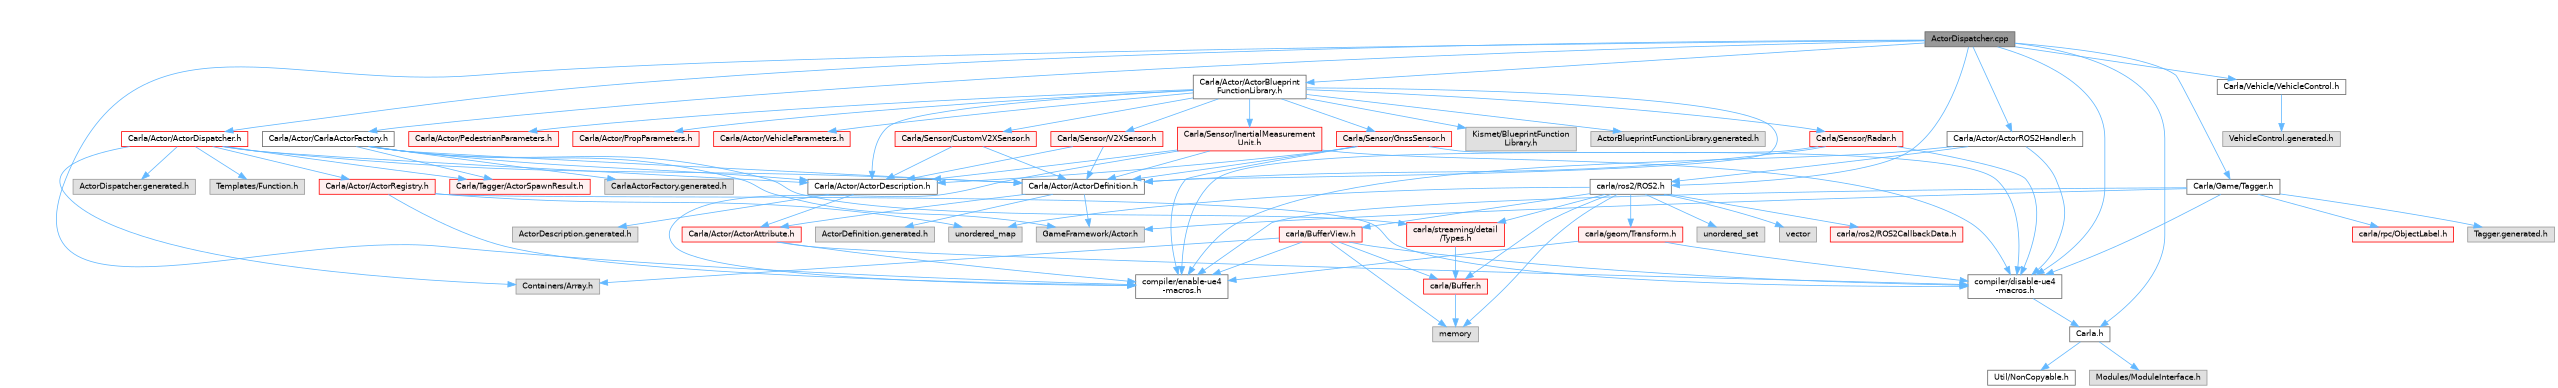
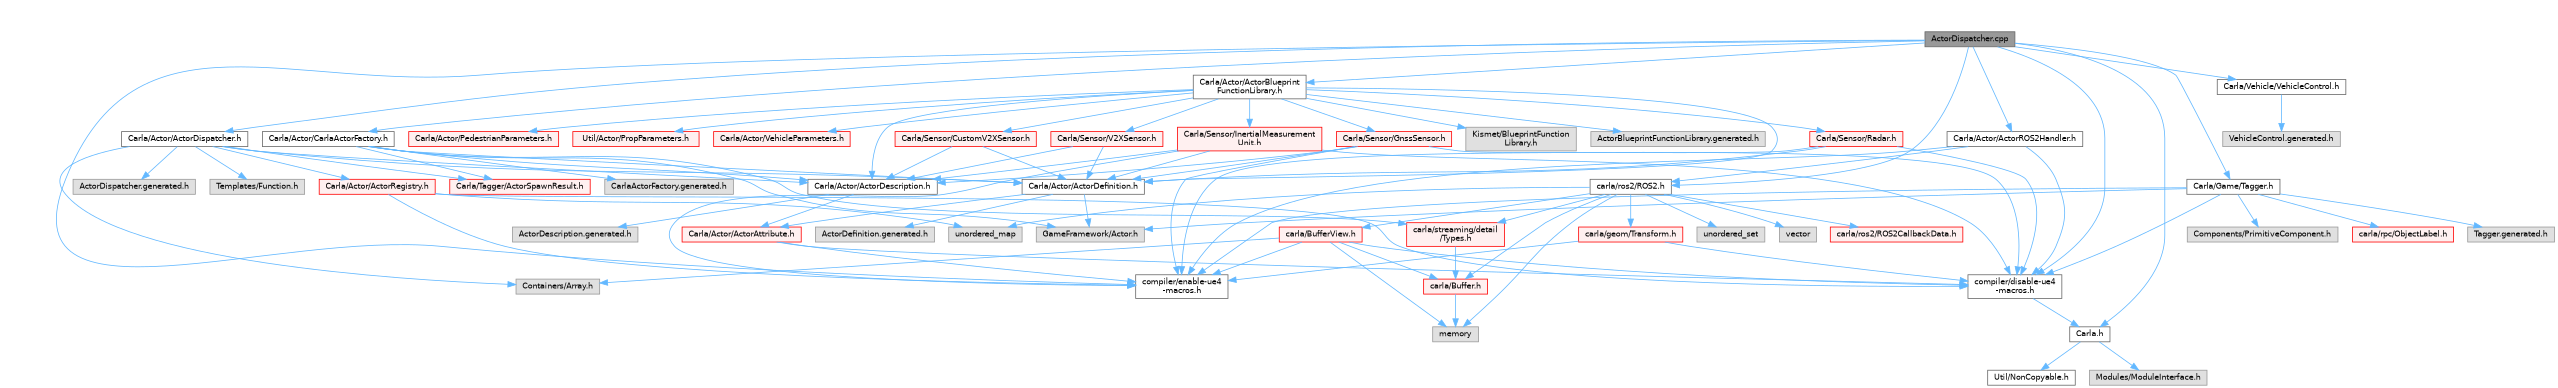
  digraph {
    node [color=grey60 fillcolor="#E0E0E0" fontname=Helvetica fontsize=10 shape=box style=filled]
    edge [color=steelblue1 fontname=Helvetica fontsize=10 labelfontname=Helvetica labelfontsize=10 style=solid]
    n1 [color=gray40 fillcolor=grey60 fontcolor=black height=0.2 label="ActorDispatcher.cpp" width=0.4]
    n2 [color=grey40 fillcolor=white height=0.2 label="Carla.h" width=0.4]
-   n3 [color=red fillcolor=white height=0.2 label="Carla/Actor/ActorDispatcher.h" width=0.4]
+   n3 [color=grey40 fillcolor=white height=0.2 label="Carla/Actor/ActorDispatcher.h" width=0.4]
    n4 [color=grey40 fillcolor=white height=0.2 label="compiler/disable-ue4\l-macros.h" width=0.4]
    n5 [color=grey40 fillcolor=white height=0.2 label="compiler/enable-ue4\l-macros.h" width=0.4]
    n6 [color=grey40 fillcolor=white height=0.2 label="Carla/Actor/ActorBlueprint\lFunctionLibrary.h" width=0.4]
    n7 [color=grey40 fillcolor=white height=0.2 label="Carla/Actor/ActorROS2Handler.h" width=0.4]
    n8 [color=grey40 fillcolor=white height=0.2 label="carla/ros2/ROS2.h" width=0.4]
    n9 [color=grey40 fillcolor=white height=0.2 label="Carla/Actor/CarlaActorFactory.h" width=0.4]
    n10 [color=grey40 fillcolor=white height=0.2 label="Carla/Game/Tagger.h" width=0.4]
    n11 [color=grey40 fillcolor=white height=0.2 label="Carla/Vehicle/VehicleControl.h" width=0.4]
    n12 [color=grey40 fillcolor=white height=0.2 label="Util/NonCopyable.h" width=0.4]
    n13 [height=0.2 label="Modules/ModuleInterface.h" width=0.4]
    n14 [color=grey40 fillcolor=white height=0.2 label="Carla/Actor/ActorDefinition.h" width=0.4]
    n15 [color=grey40 fillcolor=white height=0.2 label="Carla/Actor/ActorDescription.h" width=0.4]
    n16 [color=red fillcolor="#FFF0F0" height=0.2 label="Carla/Actor/ActorRegistry.h" width=0.4]
    n17 [color=red fillcolor="#FFF0F0" height=0.2 label="Carla/Tagger/ActorSpawnResult.h" width=0.4]
    n18 [height=0.2 label="Containers/Array.h" width=0.4]
    n19 [height=0.2 label="Templates/Function.h" width=0.4]
    n20 [height=0.2 label="ActorDispatcher.generated.h" width=0.4]
    n21 [color=red fillcolor="#FFF0F0" height=0.2 label="Carla/Actor/PedestrianParameters.h" width=0.4]
-   n22 [color=red fillcolor="#FFF0F0" height=0.2 label="Carla/Actor/PropParameters.h" width=0.4]
+   n22 [color=red fillcolor="#FFF0F0" height=0.2 label="Util/Actor/PropParameters.h" width=0.4]
    n23 [color=red fillcolor="#FFF0F0" height=0.2 label="Carla/Actor/VehicleParameters.h" width=0.4]
    n24 [color=red fillcolor="#FFF0F0" height=0.2 label="Carla/Sensor/GnssSensor.h" width=0.4]
    n25 [color=red fillcolor="#FFF0F0" height=0.2 label="Carla/Sensor/Radar.h" width=0.4]
    n26 [color=red fillcolor="#FFF0F0" height=0.2 label="Carla/Sensor/InertialMeasurement\lUnit.h" width=0.4]
    n27 [color=red fillcolor="#FFF0F0" height=0.2 label="Carla/Sensor/V2XSensor.h" width=0.4]
    n28 [color=red fillcolor="#FFF0F0" height=0.2 label="Carla/Sensor/CustomV2XSensor.h" width=0.4]
    n29 [height=0.2 label="Kismet/BlueprintFunction\lLibrary.h" width=0.4]
    n30 [height=0.2 label="ActorBlueprintFunctionLibrary.generated.h" width=0.4]
    n31 [height=0.2 label=unordered_map width=0.4]
    n32 [color=red fillcolor="#FFF0F0" height=0.2 label="carla/Buffer.h" width=0.4]
    n33 [height=0.2 label=memory width=0.4]
    n34 [color=red fillcolor="#FFF0F0" height=0.2 label="carla/BufferView.h" width=0.4]
    n35 [color=red fillcolor="#FFF0F0" height=0.2 label="carla/geom/Transform.h" width=0.4]
    n36 [color=red fillcolor="#FFF0F0" height=0.2 label="carla/ros2/ROS2CallbackData.h" width=0.4]
    n37 [color=red fillcolor="#FFF0F0" height=0.2 label="carla/streaming/detail\l/Types.h" width=0.4]
    n38 [height=0.2 label=unordered_set width=0.4]
    n39 [height=0.2 label=vector width=0.4]
    n40 [height=0.2 label="GameFramework/Actor.h" width=0.4]
    n41 [height=0.2 label="CarlaActorFactory.generated.h" width=0.4]
+   n42 [height=0.2 label="Components/PrimitiveComponent.h" width=0.4]
    n43 [color=red fillcolor="#FFF0F0" height=0.2 label="carla/rpc/ObjectLabel.h" width=0.4]
    n44 [height=0.2 label="Tagger.generated.h" width=0.4]
    n45 [height=0.2 label="VehicleControl.generated.h" width=0.4]
    n46 [color=red fillcolor="#FFF0F0" height=0.2 label="Carla/Actor/ActorAttribute.h" width=0.4]
    n47 [height=0.2 label="ActorDefinition.generated.h" width=0.4]
    n48 [height=0.2 label="ActorDescription.generated.h" width=0.4]
    n1 -> n2
    n1 -> n3
    n1 -> n4
    n1 -> n5
    n1 -> n6
    n1 -> n7
    n1 -> n8
    n1 -> n9
    n1 -> n10
    n1 -> n11
    n2 -> n12
    n2 -> n13
    n3 -> n14
    n3 -> n15
    n3 -> n16
    n3 -> n17
    n3 -> n18
    n3 -> n19
    n3 -> n20
    n4 -> n2
    n6 -> n14
    n6 -> n15
    n6 -> n21
    n6 -> n22
    n6 -> n23
    n6 -> n24
    n6 -> n25
    n6 -> n26
    n6 -> n27
    n6 -> n28
    n6 -> n29
    n6 -> n30
    n7 -> n4
    n7 -> n5
    n7 -> n8
    n8 -> n31
    n8 -> n32
    n8 -> n33
    n8 -> n34
    n8 -> n35
    n8 -> n36
    n8 -> n37
    n8 -> n38
    n8 -> n39
    n9 -> n14
    n9 -> n15
    n9 -> n17
    n9 -> n37
    n9 -> n40
    n9 -> n41
    n10 -> n4
    n10 -> n5
    n10 -> n40
+   n10 -> n42
    n10 -> n43
    n10 -> n44
    n11 -> n45
    n14 -> n40
    n14 -> n46
    n14 -> n47
    n15 -> n46
    n15 -> n48
    n16 -> n4
    n16 -> n5
    n16 -> n31
    n24 -> n4
    n24 -> n5
    n24 -> n14
    n24 -> n15
    n25 -> n4
    n25 -> n5
    n25 -> n14
    n26 -> n4
    n26 -> n5
    n26 -> n14
    n26 -> n15
    n27 -> n14
    n27 -> n15
    n28 -> n14
    n28 -> n15
    n32 -> n33
    n34 -> n4
    n34 -> n5
    n34 -> n18
    n34 -> n32
    n34 -> n33
    n35 -> n4
    n35 -> n5
    n37 -> n32
    n46 -> n4
    n46 -> n5
  }
